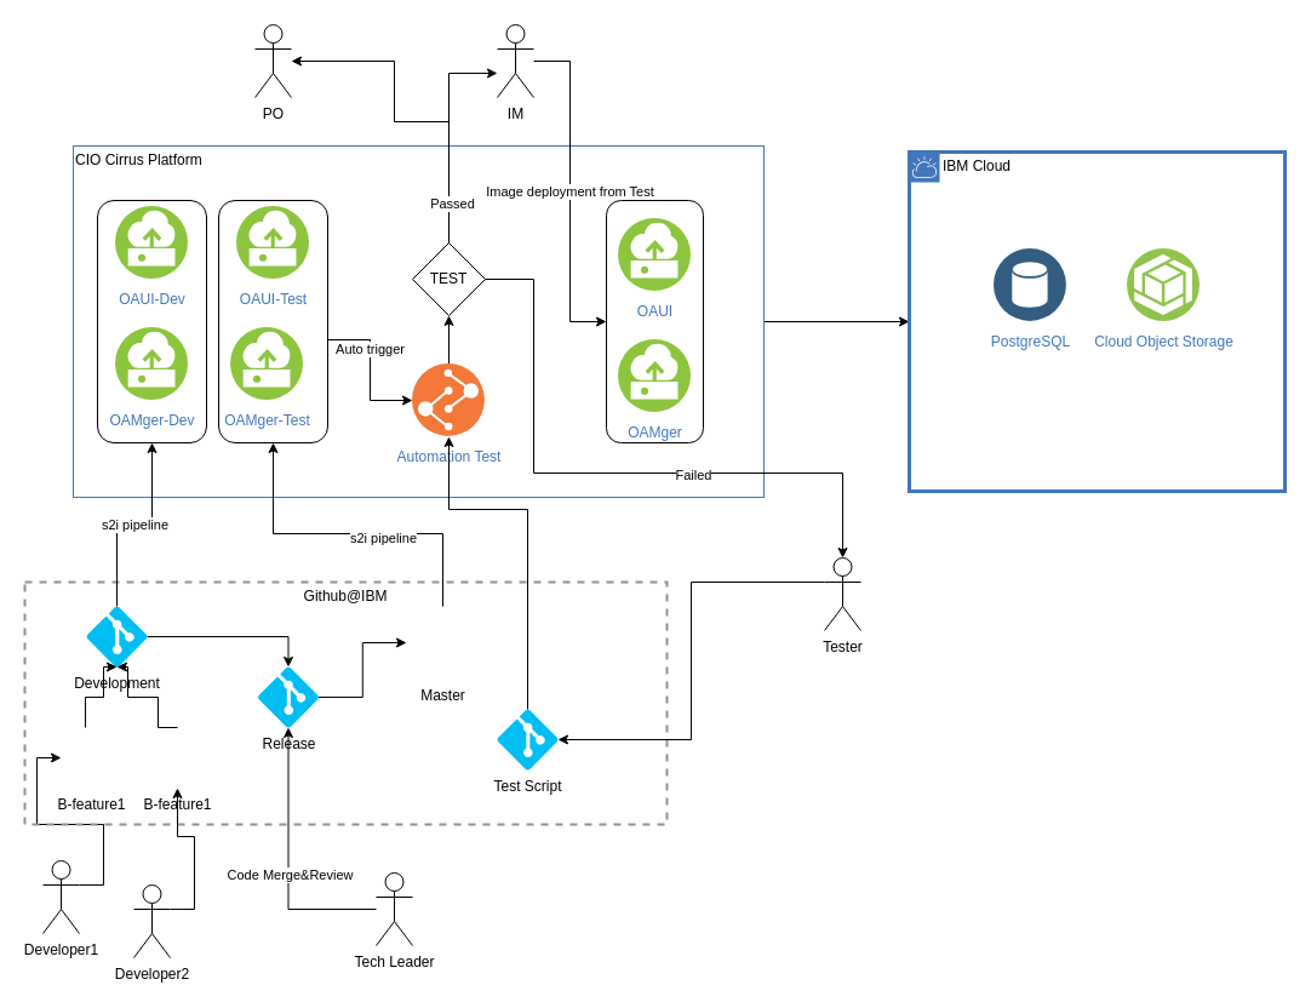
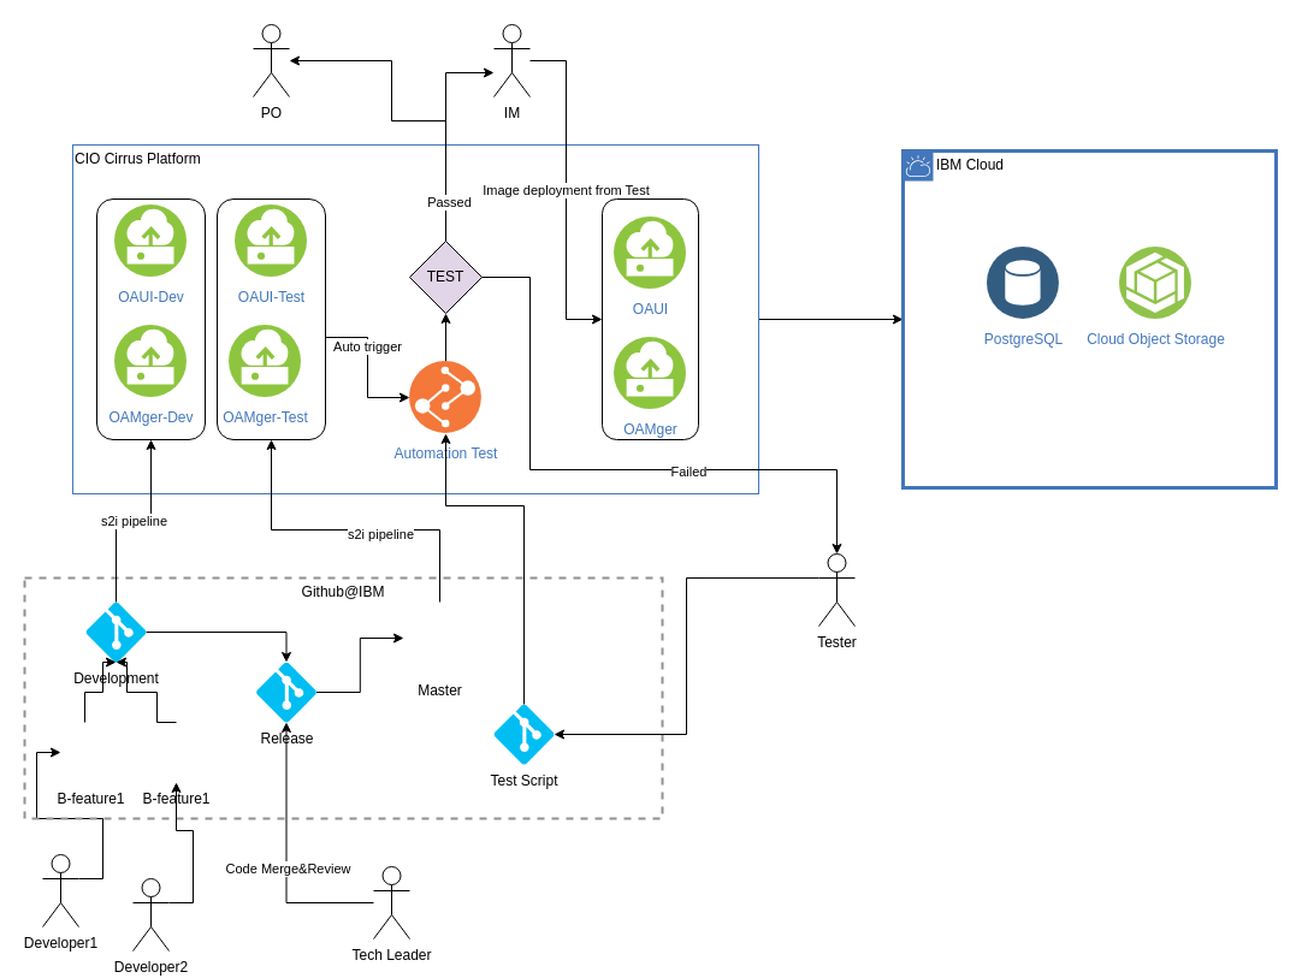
  <mxCell id="0" />
  <mxCell id="1" parent="0" />
  <mxCell id="2" style="edgeStyle=orthogonalEdgeStyle;rounded=0;orthogonalLoop=1;jettySize=auto;html=1;exitX=1;exitY=0.5;exitDx=0;exitDy=0;" edge="1" parent="1" source="3" target="17"><mxGeometry relative="1" as="geometry" /></mxCell>
  <mxCell id="3" value="&lt;div align=&quot;left&quot;&gt;CIO Cirrus Platform&lt;/div&gt;" style="fontStyle=0;verticalAlign=top;align=left;spacingTop=-2;fillColor=none;rounded=0;whiteSpace=wrap;html=1;strokeColor=#4376BB;strokeWidth=1;dashed=0;container=1;collapsible=0;expand=0;recursiveResize=0;" vertex="1" parent="1"><mxGeometry x="60" y="120" width="570" height="290" as="geometry" /></mxCell>
  <mxCell id="4" value="" style="rounded=1;whiteSpace=wrap;html=1;fillColor=#FFFFFF;" vertex="1" parent="3"><mxGeometry x="440" y="45" width="80" height="200" as="geometry" /></mxCell>
  <mxCell id="5" value="Auto trigger" style="edgeStyle=orthogonalEdgeStyle;rounded=0;orthogonalLoop=1;jettySize=auto;html=1;exitX=1;exitY=0.75;exitDx=0;exitDy=0;entryX=0;entryY=0.5;entryDx=0;entryDy=0;" edge="1" parent="3" source="6" target="15"><mxGeometry relative="1" as="geometry"><Array as="points"><mxPoint x="210" y="160" /><mxPoint x="245" y="160" /><mxPoint x="245" y="210" /></Array></mxGeometry></mxCell>
  <mxCell id="6" value="" style="rounded=1;whiteSpace=wrap;html=1;fillColor=#FFFFFF;shadow=0;" vertex="1" parent="3"><mxGeometry x="120" y="45" width="90" height="200" as="geometry" /></mxCell>
  <mxCell id="7" value="" style="rounded=1;whiteSpace=wrap;html=1;fillColor=#FFFFFF;" vertex="1" parent="3"><mxGeometry x="20" y="45" width="90" height="200" as="geometry" /></mxCell>
  <mxCell id="8" value="OAUI-Dev" style="aspect=fixed;perimeter=ellipsePerimeter;html=1;align=center;shadow=0;dashed=0;fontColor=#4277BB;labelBackgroundColor=#ffffff;fontSize=12;spacingTop=3;image;image=img/lib/ibm/vpc/Instance.svg;" vertex="1" parent="3"><mxGeometry x="35" y="50" width="60" height="60" as="geometry" /></mxCell>
  <mxCell id="9" value="OAMger-Dev" style="aspect=fixed;perimeter=ellipsePerimeter;html=1;align=center;shadow=0;dashed=0;fontColor=#4277BB;labelBackgroundColor=#ffffff;fontSize=12;spacingTop=3;image;image=img/lib/ibm/vpc/Instance.svg;" vertex="1" parent="3"><mxGeometry x="35" y="150" width="60" height="60" as="geometry" /></mxCell>
  <mxCell id="10" value="OAUI-Test" style="aspect=fixed;perimeter=ellipsePerimeter;html=1;align=center;shadow=0;dashed=0;fontColor=#4277BB;labelBackgroundColor=#ffffff;fontSize=12;spacingTop=3;image;image=img/lib/ibm/vpc/Instance.svg;" vertex="1" parent="3"><mxGeometry x="135" y="50" width="60" height="60" as="geometry" /></mxCell>
  <mxCell id="11" value="OAMger-Test" style="aspect=fixed;perimeter=ellipsePerimeter;html=1;align=center;shadow=0;dashed=0;fontColor=#4277BB;labelBackgroundColor=#ffffff;fontSize=12;spacingTop=3;image;image=img/lib/ibm/vpc/Instance.svg;" vertex="1" parent="3"><mxGeometry x="130" y="150" width="60" height="60" as="geometry" /></mxCell>
  <mxCell id="12" value="OAUI" style="aspect=fixed;perimeter=ellipsePerimeter;html=1;align=center;shadow=0;dashed=0;fontColor=#4277BB;labelBackgroundColor=#ffffff;fontSize=12;spacingTop=3;image;image=img/lib/ibm/vpc/Instance.svg;" vertex="1" parent="3"><mxGeometry x="450" y="60" width="60" height="60" as="geometry" /></mxCell>
  <mxCell id="13" value="OAMger" style="aspect=fixed;perimeter=ellipsePerimeter;html=1;align=center;shadow=0;dashed=0;fontColor=#4277BB;labelBackgroundColor=#ffffff;fontSize=12;spacingTop=3;image;image=img/lib/ibm/vpc/Instance.svg;" vertex="1" parent="3"><mxGeometry x="450" y="160" width="60" height="60" as="geometry" /></mxCell>
  <mxCell id="14" style="edgeStyle=orthogonalEdgeStyle;rounded=0;orthogonalLoop=1;jettySize=auto;html=1;exitX=0.5;exitY=0;exitDx=0;exitDy=0;entryX=0.5;entryY=1;entryDx=0;entryDy=0;" edge="1" parent="3" source="15" target="16"><mxGeometry relative="1" as="geometry" /></mxCell>
  <mxCell id="15" value="Automation Test" style="aspect=fixed;perimeter=ellipsePerimeter;html=1;align=center;shadow=0;dashed=0;fontColor=#4277BB;labelBackgroundColor=#ffffff;fontSize=12;spacingTop=3;image;image=img/lib/ibm/devops/build_test.svg;fillColor=#FFFFFF;" vertex="1" parent="3"><mxGeometry x="280" y="180" width="60" height="60" as="geometry" /></mxCell>
- <mxCell id="16" value="TEST" style="rhombus;whiteSpace=wrap;html=1;shadow=0;fillColor=#FFFFFF;" vertex="1" parent="3"><mxGeometry x="280" y="80" width="60" height="60" as="geometry" /></mxCell>
+ <mxCell id="16" value="TEST" style="rhombus;whiteSpace=wrap;html=1;shadow=0;fillColor=#e1d5e7;" vertex="1" parent="3"><mxGeometry x="280" y="80" width="60" height="60" as="geometry" /></mxCell>
  <mxCell id="17" value="IBM Cloud" style="shape=mxgraph.ibm.box;prType=cloud;fontStyle=0;verticalAlign=top;align=left;spacingLeft=32;spacingTop=4;fillColor=none;rounded=0;whiteSpace=wrap;html=1;strokeColor=#4376BB;strokeWidth=3;dashed=0;container=1;spacing=-4;collapsible=0;expand=0;recursiveResize=0;" vertex="1" parent="1"><mxGeometry x="750" y="125" width="310" height="280" as="geometry" /></mxCell>
  <mxCell id="18" value="PostgreSQL" style="aspect=fixed;perimeter=ellipsePerimeter;html=1;align=center;shadow=0;dashed=0;fontColor=#4277BB;labelBackgroundColor=#ffffff;fontSize=12;spacingTop=3;image;image=img/lib/ibm/data/data_services.svg;" vertex="1" parent="17"><mxGeometry x="70" y="80" width="60" height="60" as="geometry" /></mxCell>
  <mxCell id="19" value="Cloud Object Storage " style="aspect=fixed;perimeter=ellipsePerimeter;html=1;align=center;shadow=0;dashed=0;fontColor=#4277BB;labelBackgroundColor=#ffffff;fontSize=12;spacingTop=3;image;image=img/lib/ibm/vpc/ObjectStorage.svg;" vertex="1" parent="17"><mxGeometry x="180" y="80" width="60" height="60" as="geometry" /></mxCell>
  <mxCell id="20" style="edgeStyle=orthogonalEdgeStyle;rounded=0;orthogonalLoop=1;jettySize=auto;html=1;exitX=1;exitY=0.333;exitDx=0;exitDy=0;exitPerimeter=0;entryX=0;entryY=0.5;entryDx=0;entryDy=0;" edge="1" parent="1" source="21" target="28"><mxGeometry relative="1" as="geometry" /></mxCell>
  <mxCell id="21" value="Developer1" style="shape=umlActor;verticalLabelPosition=bottom;verticalAlign=top;html=1;outlineConnect=0;" vertex="1" parent="1"><mxGeometry x="35" y="710" width="30" height="60" as="geometry" /></mxCell>
  <mxCell id="22" value="Github@IBM" style="fontStyle=0;verticalAlign=top;align=center;spacingTop=-2;fillColor=none;rounded=0;whiteSpace=wrap;html=1;strokeColor=#919191;strokeWidth=2;dashed=1;container=1;collapsible=0;expand=0;recursiveResize=0;" vertex="1" parent="1"><mxGeometry x="20" y="480" width="530" height="200" as="geometry" /></mxCell>
  <mxCell id="23" style="edgeStyle=orthogonalEdgeStyle;rounded=0;orthogonalLoop=1;jettySize=auto;html=1;exitX=1;exitY=0.5;exitDx=0;exitDy=0;exitPerimeter=0;entryX=0.5;entryY=0;entryDx=0;entryDy=0;entryPerimeter=0;" edge="1" parent="22" source="24" target="26"><mxGeometry relative="1" as="geometry" /></mxCell>
  <mxCell id="24" value="Development" style="verticalLabelPosition=bottom;html=1;verticalAlign=top;align=center;strokeColor=none;fillColor=#00BEF2;shape=mxgraph.azure.git_repository;" vertex="1" parent="22"><mxGeometry x="51" y="20" width="50" height="50" as="geometry" /></mxCell>
  <mxCell id="25" style="edgeStyle=orthogonalEdgeStyle;rounded=0;orthogonalLoop=1;jettySize=auto;html=1;exitX=1;exitY=0.5;exitDx=0;exitDy=0;exitPerimeter=0;entryX=0;entryY=0.5;entryDx=0;entryDy=0;" edge="1" parent="22" source="26" target="31"><mxGeometry relative="1" as="geometry" /></mxCell>
  <mxCell id="26" value="Release" style="verticalLabelPosition=bottom;html=1;verticalAlign=top;align=center;strokeColor=none;fillColor=#00BEF2;shape=mxgraph.azure.git_repository;" vertex="1" parent="22"><mxGeometry x="192.5" y="70" width="50" height="50" as="geometry" /></mxCell>
  <mxCell id="27" value="" style="edgeStyle=orthogonalEdgeStyle;rounded=0;orthogonalLoop=1;jettySize=auto;html=1;entryX=0.5;entryY=1;entryDx=0;entryDy=0;entryPerimeter=0;" edge="1" parent="22" source="28" target="24"><mxGeometry relative="1" as="geometry"><mxPoint x="50" y="45" as="targetPoint" /><Array as="points"><mxPoint x="50" y="95" /><mxPoint x="65" y="95" /><mxPoint x="65" y="70" /></Array></mxGeometry></mxCell>
  <mxCell id="28" value="B-feature1" style="shape=image;html=1;verticalAlign=top;verticalLabelPosition=bottom;labelBackgroundColor=#ffffff;imageAspect=0;aspect=fixed;image=https://cdn0.iconfinder.com/data/icons/social-media-2104/24/social_media_social_media_logo_git-128.png" vertex="1" parent="22"><mxGeometry x="30" y="120" width="50" height="50" as="geometry" /></mxCell>
  <mxCell id="29" style="edgeStyle=orthogonalEdgeStyle;rounded=0;orthogonalLoop=1;jettySize=auto;html=1;exitX=0.5;exitY=0;exitDx=0;exitDy=0;entryX=0.5;entryY=1;entryDx=0;entryDy=0;entryPerimeter=0;" edge="1" parent="22" source="30" target="24"><mxGeometry relative="1" as="geometry"><Array as="points"><mxPoint x="110" y="95" /><mxPoint x="85" y="95" /><mxPoint x="85" y="70" /></Array></mxGeometry></mxCell>
  <mxCell id="30" value="B-feature1" style="shape=image;html=1;verticalAlign=top;verticalLabelPosition=bottom;labelBackgroundColor=#ffffff;imageAspect=0;aspect=fixed;image=https://cdn0.iconfinder.com/data/icons/social-media-2104/24/social_media_social_media_logo_git-128.png" vertex="1" parent="22"><mxGeometry x="101" y="120" width="50" height="50" as="geometry" /></mxCell>
  <mxCell id="31" value="Master" style="shape=image;html=1;verticalAlign=top;verticalLabelPosition=bottom;labelBackgroundColor=#ffffff;imageAspect=0;aspect=fixed;image=https://cdn3.iconfinder.com/data/icons/social-media-2169/24/social_media_social_media_logo_git-128.png;shadow=0;fillColor=#FFFFFF;" vertex="1" parent="22"><mxGeometry x="315" y="20" width="60" height="60" as="geometry" /></mxCell>
  <mxCell id="32" value="Test Script" style="verticalLabelPosition=bottom;html=1;verticalAlign=top;align=center;strokeColor=none;fillColor=#00BEF2;shape=mxgraph.azure.git_repository;shadow=0;" vertex="1" parent="22"><mxGeometry x="390" y="105" width="50" height="50" as="geometry" /></mxCell>
  <mxCell id="33" value="" style="edgeStyle=orthogonalEdgeStyle;rounded=0;orthogonalLoop=1;jettySize=auto;html=1;" edge="1" parent="1" source="35" target="26"><mxGeometry relative="1" as="geometry" /></mxCell>
  <mxCell id="34" value="Code Merge&amp;amp;Review" style="edgeLabel;html=1;align=center;verticalAlign=middle;resizable=0;points=[];" vertex="1" connectable="0" parent="33"><mxGeometry x="-0.092" relative="1" as="geometry"><mxPoint x="1" as="offset" /></mxGeometry></mxCell>
  <mxCell id="35" value="Tech Leader" style="shape=umlActor;verticalLabelPosition=bottom;verticalAlign=top;html=1;outlineConnect=0;" vertex="1" parent="1"><mxGeometry x="310" y="720" width="30" height="60" as="geometry" /></mxCell>
  <mxCell id="36" style="edgeStyle=orthogonalEdgeStyle;rounded=0;orthogonalLoop=1;jettySize=auto;html=1;exitX=0.5;exitY=0;exitDx=0;exitDy=0;entryX=0.5;entryY=1;entryDx=0;entryDy=0;" edge="1" parent="1" source="31" target="6"><mxGeometry relative="1" as="geometry"><Array as="points"><mxPoint x="365" y="440" /><mxPoint x="225" y="440" /></Array></mxGeometry></mxCell>
  <mxCell id="37" value="s2i pipeline" style="edgeLabel;html=1;align=center;verticalAlign=middle;resizable=0;points=[];" vertex="1" connectable="0" parent="36"><mxGeometry x="-0.2" y="3" relative="1" as="geometry"><mxPoint as="offset" /></mxGeometry></mxCell>
  <mxCell id="38" value="s2i pipeline" style="edgeStyle=orthogonalEdgeStyle;rounded=0;orthogonalLoop=1;jettySize=auto;html=1;exitX=0.5;exitY=0;exitDx=0;exitDy=0;exitPerimeter=0;entryX=0.5;entryY=1;entryDx=0;entryDy=0;" edge="1" parent="1" source="24" target="7"><mxGeometry relative="1" as="geometry" /></mxCell>
  <mxCell id="39" style="edgeStyle=orthogonalEdgeStyle;rounded=0;orthogonalLoop=1;jettySize=auto;html=1;exitX=1;exitY=0.333;exitDx=0;exitDy=0;exitPerimeter=0;" edge="1" parent="1" source="40" target="30"><mxGeometry relative="1" as="geometry" /></mxCell>
  <mxCell id="40" value="Developer2" style="shape=umlActor;verticalLabelPosition=bottom;verticalAlign=top;html=1;outlineConnect=0;" vertex="1" parent="1"><mxGeometry x="110" y="730" width="30" height="60" as="geometry" /></mxCell>
  <mxCell id="41" style="edgeStyle=orthogonalEdgeStyle;rounded=0;orthogonalLoop=1;jettySize=auto;html=1;exitX=0;exitY=0.333;exitDx=0;exitDy=0;exitPerimeter=0;entryX=1;entryY=0.5;entryDx=0;entryDy=0;entryPerimeter=0;" edge="1" parent="1" source="42" target="32"><mxGeometry relative="1" as="geometry" /></mxCell>
  <mxCell id="42" value="Tester" style="shape=umlActor;verticalLabelPosition=bottom;verticalAlign=top;html=1;outlineConnect=0;" vertex="1" parent="1"><mxGeometry x="680" y="460" width="30" height="60" as="geometry" /></mxCell>
  <mxCell id="43" style="edgeStyle=orthogonalEdgeStyle;rounded=0;orthogonalLoop=1;jettySize=auto;html=1;exitX=0.5;exitY=0;exitDx=0;exitDy=0;exitPerimeter=0;entryX=0.5;entryY=1;entryDx=0;entryDy=0;" edge="1" parent="1" source="32" target="15"><mxGeometry relative="1" as="geometry"><Array as="points"><mxPoint x="435" y="420" /><mxPoint x="370" y="420" /></Array></mxGeometry></mxCell>
  <mxCell id="44" value="IM" style="shape=umlActor;verticalLabelPosition=bottom;verticalAlign=top;html=1;outlineConnect=0;" vertex="1" parent="1"><mxGeometry x="410" y="20" width="30" height="60" as="geometry" /></mxCell>
  <mxCell id="45" value="PO" style="shape=umlActor;verticalLabelPosition=bottom;verticalAlign=top;html=1;outlineConnect=0;" vertex="1" parent="1"><mxGeometry x="210" y="20" width="30" height="60" as="geometry" /></mxCell>
  <mxCell id="46" value="Image deployment from Test" style="edgeStyle=orthogonalEdgeStyle;rounded=0;orthogonalLoop=1;jettySize=auto;html=1;entryX=0;entryY=0.5;entryDx=0;entryDy=0;" edge="1" parent="1" source="44" target="4"><mxGeometry relative="1" as="geometry" /></mxCell>
  <mxCell id="47" style="edgeStyle=orthogonalEdgeStyle;rounded=0;orthogonalLoop=1;jettySize=auto;html=1;exitX=1;exitY=0.5;exitDx=0;exitDy=0;entryX=0.5;entryY=0;entryDx=0;entryDy=0;entryPerimeter=0;" edge="1" parent="1" source="16" target="42"><mxGeometry relative="1" as="geometry"><Array as="points"><mxPoint x="440" y="230" /><mxPoint x="440" y="390" /><mxPoint x="695" y="390" /></Array></mxGeometry></mxCell>
  <mxCell id="48" value="Failed" style="edgeLabel;html=1;align=center;verticalAlign=middle;resizable=0;points=[];" vertex="1" connectable="0" parent="47"><mxGeometry x="0.261" y="-1" relative="1" as="geometry"><mxPoint as="offset" /></mxGeometry></mxCell>
  <mxCell id="49" style="edgeStyle=orthogonalEdgeStyle;rounded=0;orthogonalLoop=1;jettySize=auto;html=1;exitX=0.5;exitY=0;exitDx=0;exitDy=0;" edge="1" parent="1" source="16" target="44"><mxGeometry relative="1" as="geometry"><Array as="points"><mxPoint x="370" y="60" /></Array></mxGeometry></mxCell>
  <mxCell id="50" style="edgeStyle=orthogonalEdgeStyle;rounded=0;orthogonalLoop=1;jettySize=auto;html=1;exitX=0.5;exitY=0;exitDx=0;exitDy=0;" edge="1" parent="1" source="16" target="45"><mxGeometry relative="1" as="geometry"><Array as="points"><mxPoint x="370" y="100" /><mxPoint x="325" y="100" /><mxPoint x="325" y="50" /></Array></mxGeometry></mxCell>
  <mxCell id="51" value="Passed" style="edgeLabel;html=1;align=center;verticalAlign=middle;resizable=0;points=[];" vertex="1" connectable="0" parent="50"><mxGeometry x="-0.764" y="-2" relative="1" as="geometry"><mxPoint as="offset" /></mxGeometry></mxCell>
